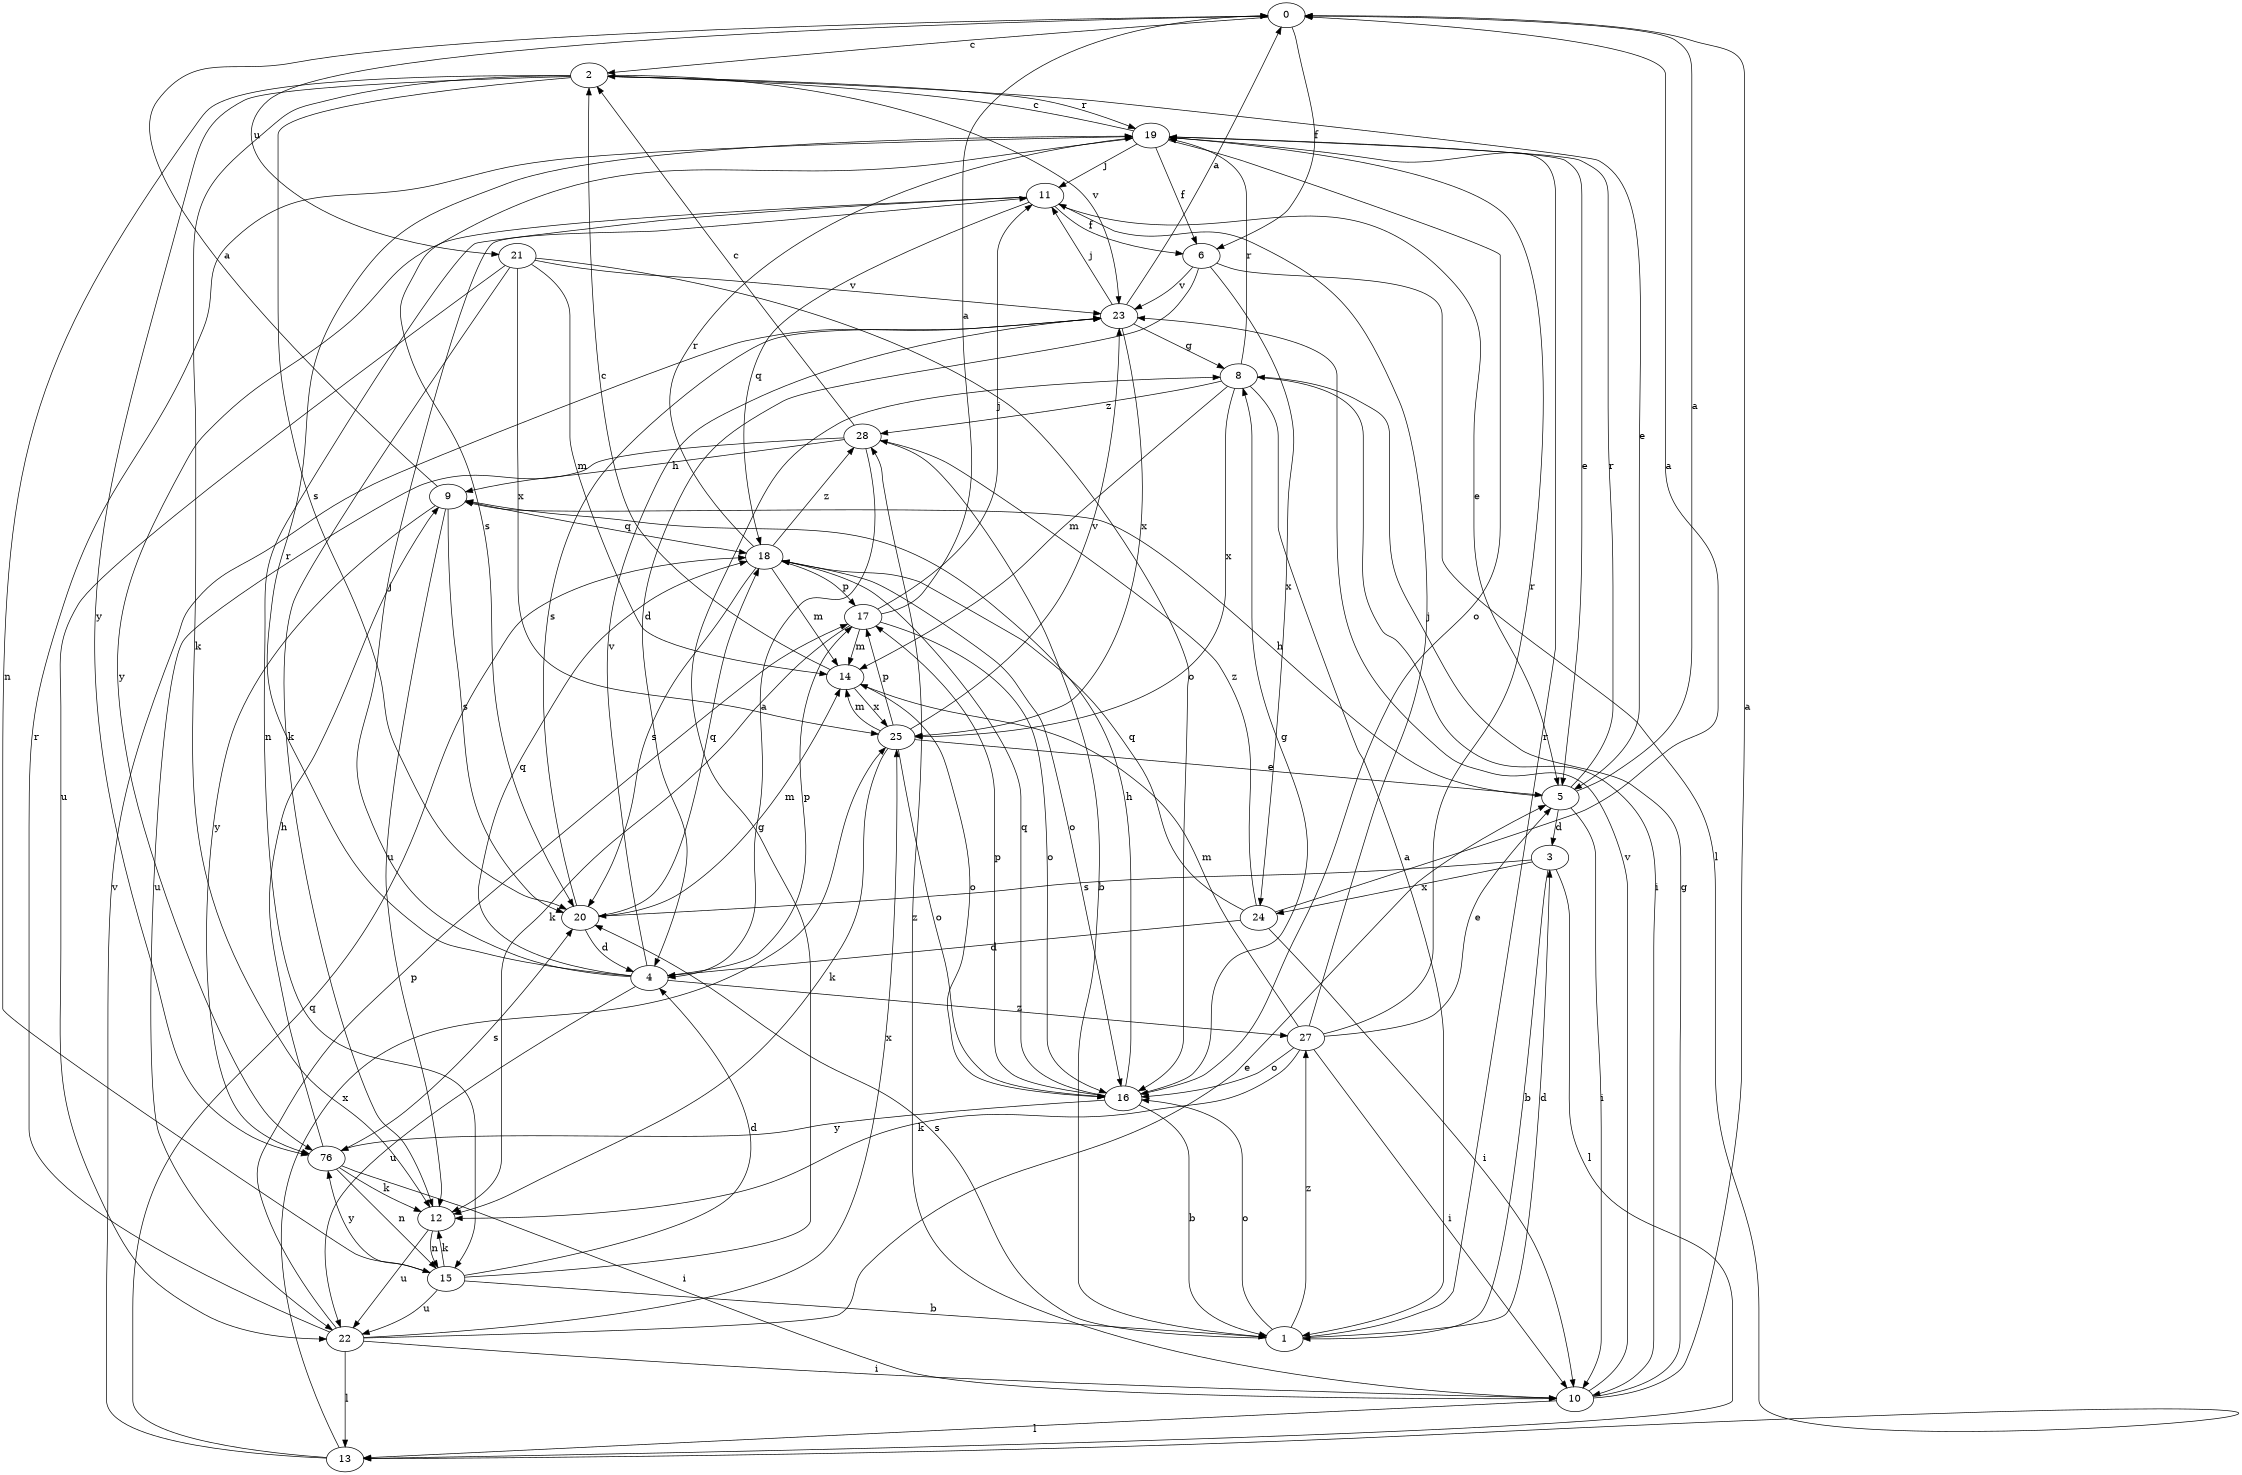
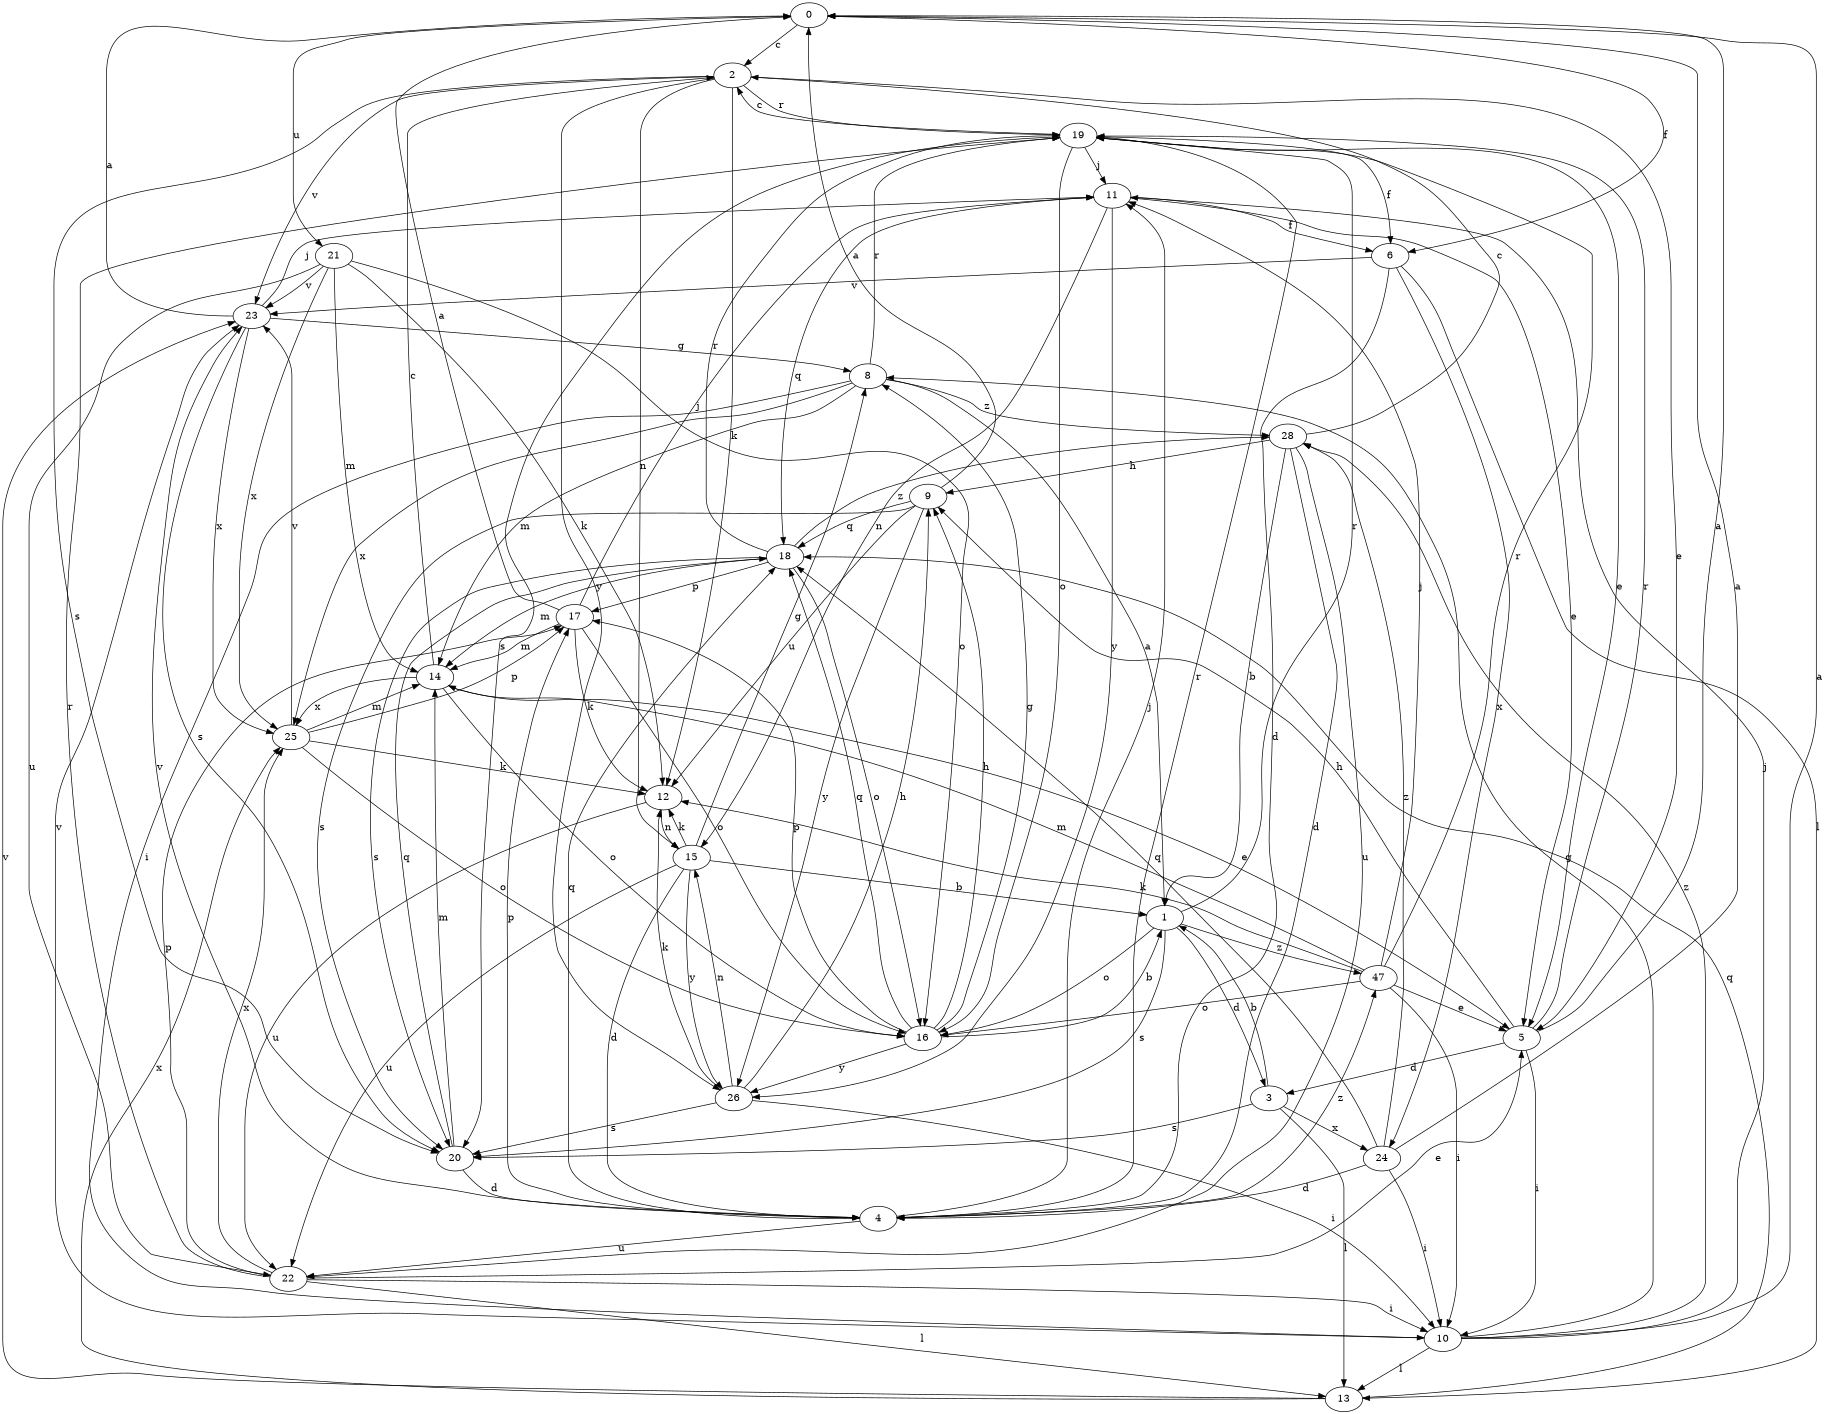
  strict digraph {
    0
    2
    6
    21
    19
    20
    5
    12
    15
    23
-   26 [label=76]
+   26
    13
    24
    4
    16
    22
    14
    25
    1
    3
-   27
+   27 [label=47]
    17
    18
    9
    8
    11
    10
    28
    0 -> 2 [label=c]
    0 -> 6 [label=f]
    0 -> 21 [label=u]
    2 -> 19 [label=r]
    2 -> 20 [label=s]
    2 -> 5 [label=e]
    2 -> 12 [label=k]
    2 -> 15 [label=n]
    2 -> 23 [label=v]
    2 -> 26 [label=y]
    6 -> 23 [label=v]
    6 -> 13 [label=l]
    6 -> 24 [label=x]
    6 -> 4 [label=d]
    21 -> 12 [label=k]
    21 -> 23 [label=v]
    21 -> 16 [label=o]
    21 -> 22 [label=u]
    21 -> 14 [label=m]
    21 -> 25 [label=x]
    19 -> 2 [label=c]
    19 -> 6 [label=f]
    19 -> 20 [label=s]
    19 -> 5 [label=e]
    19 -> 16 [label=o]
    19 -> 11 [label=j]
    20 -> 4 [label=d]
    20 -> 14 [label=m]
    20 -> 18 [label=q]
    5 -> 0 [label=a]
    5 -> 19 [label=r]
    5 -> 3 [label=d]
    5 -> 9 [label=h]
    5 -> 10 [label=i]
    12 -> 15 [label=n]
    12 -> 22 [label=u]
    15 -> 12 [label=k]
    15 -> 26 [label=y]
    15 -> 4 [label=d]
    15 -> 22 [label=u]
    15 -> 1 [label=b]
    15 -> 8 [label=g]
    23 -> 0 [label=a]
-   20 -> 23 [label=s]
+   23 -> 20 [label=s]
    23 -> 25 [label=x]
    23 -> 8 [label=g]
    23 -> 11 [label=j]
    26 -> 20 [label=s]
    26 -> 12 [label=k]
    26 -> 15 [label=n]
    26 -> 9 [label=h]
    26 -> 10 [label=i]
    13 -> 23 [label=v]
    13 -> 25 [label=x]
    13 -> 18 [label=q]
    24 -> 0 [label=a]
    24 -> 4 [label=d]
    24 -> 18 [label=q]
    24 -> 10 [label=i]
    24 -> 28 [label=z]
    4 -> 19 [label=r]
    4 -> 23 [label=v]
    4 -> 22 [label=u]
    4 -> 27 [label=z]
    4 -> 17 [label=p]
    4 -> 18 [label=q]
    4 -> 11 [label=j]
    16 -> 26 [label=y]
    16 -> 1 [label=b]
    16 -> 17 [label=p]
    16 -> 18 [label=q]
    16 -> 9 [label=h]
    16 -> 8 [label=g]
    22 -> 19 [label=r]
    22 -> 5 [label=e]
    22 -> 13 [label=l]
    22 -> 25 [label=x]
    22 -> 17 [label=p]
    22 -> 10 [label=i]
    14 -> 2 [label=c]
-   25 -> 5 [label=e]
+   14 -> 5 [label=e]
    14 -> 16 [label=o]
    14 -> 25 [label=x]
    25 -> 12 [label=k]
    25 -> 23 [label=v]
    25 -> 16 [label=o]
    25 -> 14 [label=m]
    25 -> 17 [label=p]
    1 -> 19 [label=r]
    1 -> 20 [label=s]
    1 -> 16 [label=o]
    1 -> 3 [label=d]
    1 -> 27 [label=z]
    3 -> 20 [label=s]
    3 -> 13 [label=l]
    3 -> 24 [label=x]
    3 -> 1 [label=b]
    27 -> 19 [label=r]
    27 -> 5 [label=e]
    27 -> 12 [label=k]
    27 -> 16 [label=o]
    27 -> 14 [label=m]
    27 -> 11 [label=j]
    27 -> 10 [label=i]
    17 -> 0 [label=a]
    17 -> 12 [label=k]
    17 -> 16 [label=o]
    17 -> 14 [label=m]
    17 -> 11 [label=j]
    18 -> 19 [label=r]
    18 -> 20 [label=s]
    18 -> 16 [label=o]
    18 -> 14 [label=m]
    18 -> 17 [label=p]
    18 -> 28 [label=z]
    9 -> 0 [label=a]
    9 -> 20 [label=s]
    9 -> 12 [label=u]
    9 -> 26 [label=y]
    9 -> 18 [label=q]
    8 -> 19 [label=r]
    8 -> 14 [label=m]
    8 -> 25 [label=x]
    8 -> 1 [label=a]
    8 -> 10 [label=i]
    8 -> 28 [label=z]
    11 -> 6 [label=f]
    11 -> 5 [label=e]
    11 -> 15 [label=n]
    11 -> 26 [label=y]
    11 -> 18 [label=q]
    10 -> 0 [label=a]
    10 -> 23 [label=v]
    10 -> 13 [label=l]
    10 -> 8 [label=g]
+   10 -> 11 [label=j]
    10 -> 28 [label=z]
    28 -> 2 [label=c]
-   28 -> 4 [label=a]
+   28 -> 4 [label=d]
    28 -> 22 [label=u]
    28 -> 1 [label=b]
    28 -> 9 [label=h]
  }
